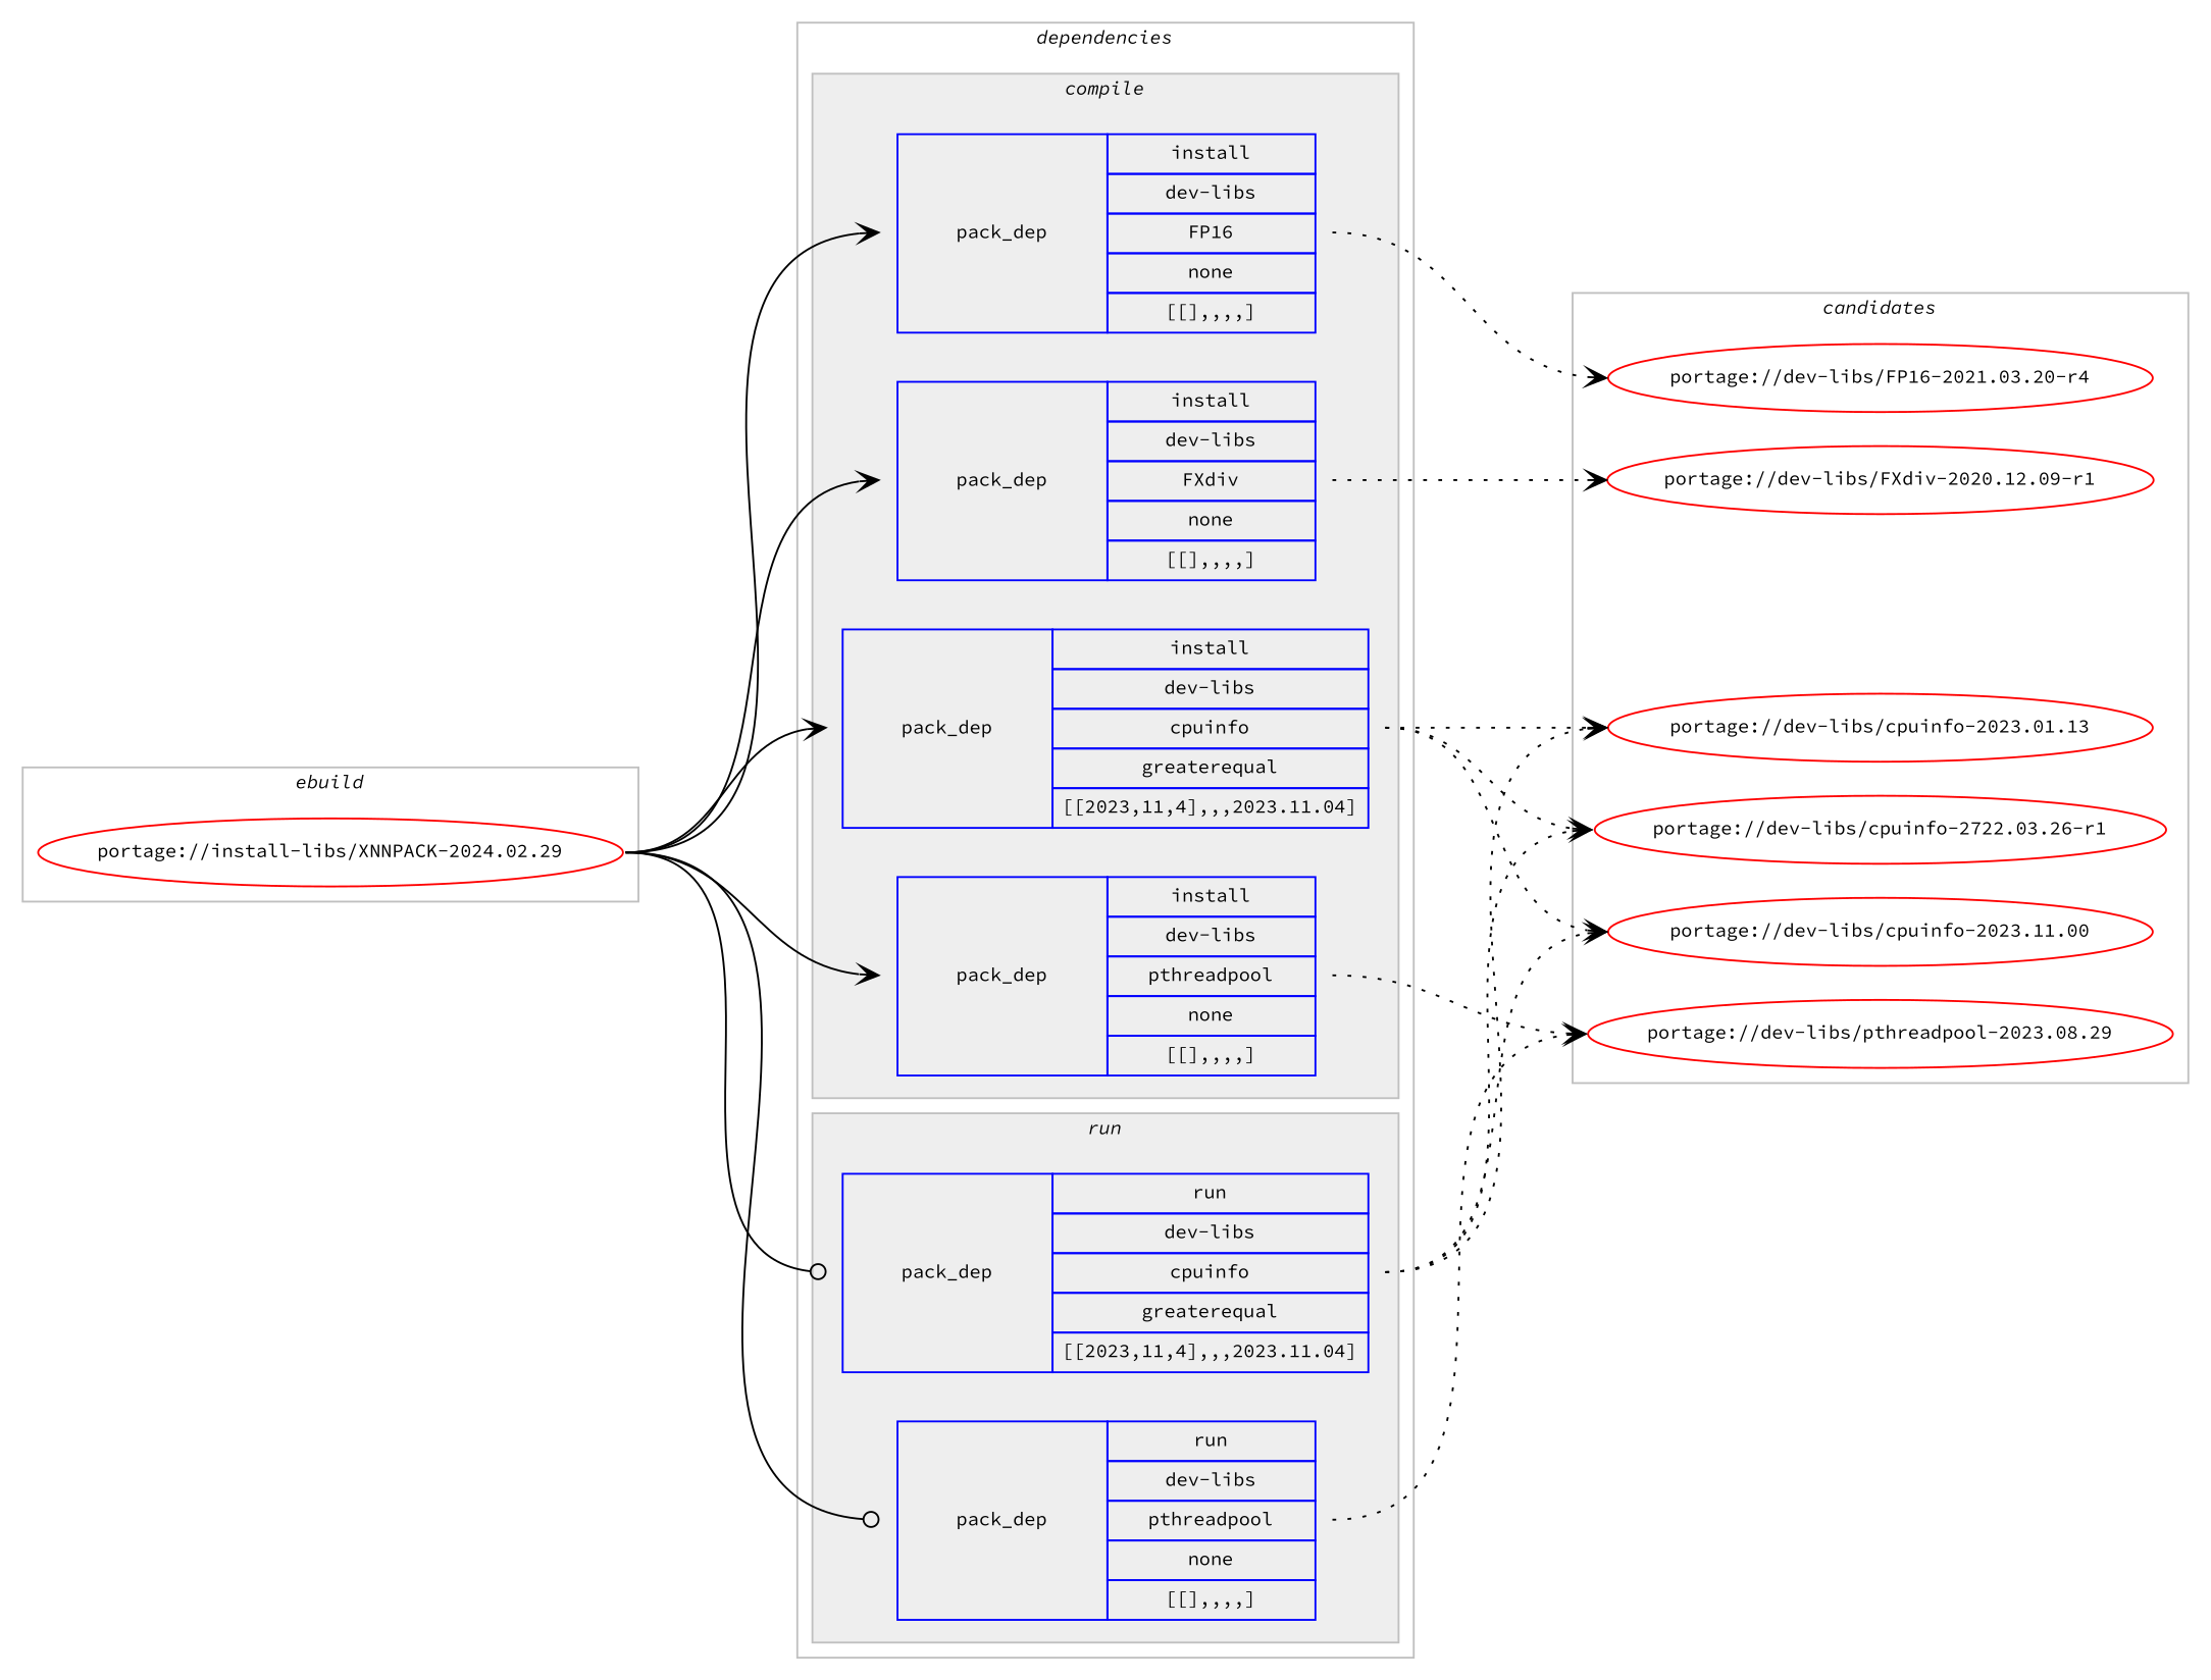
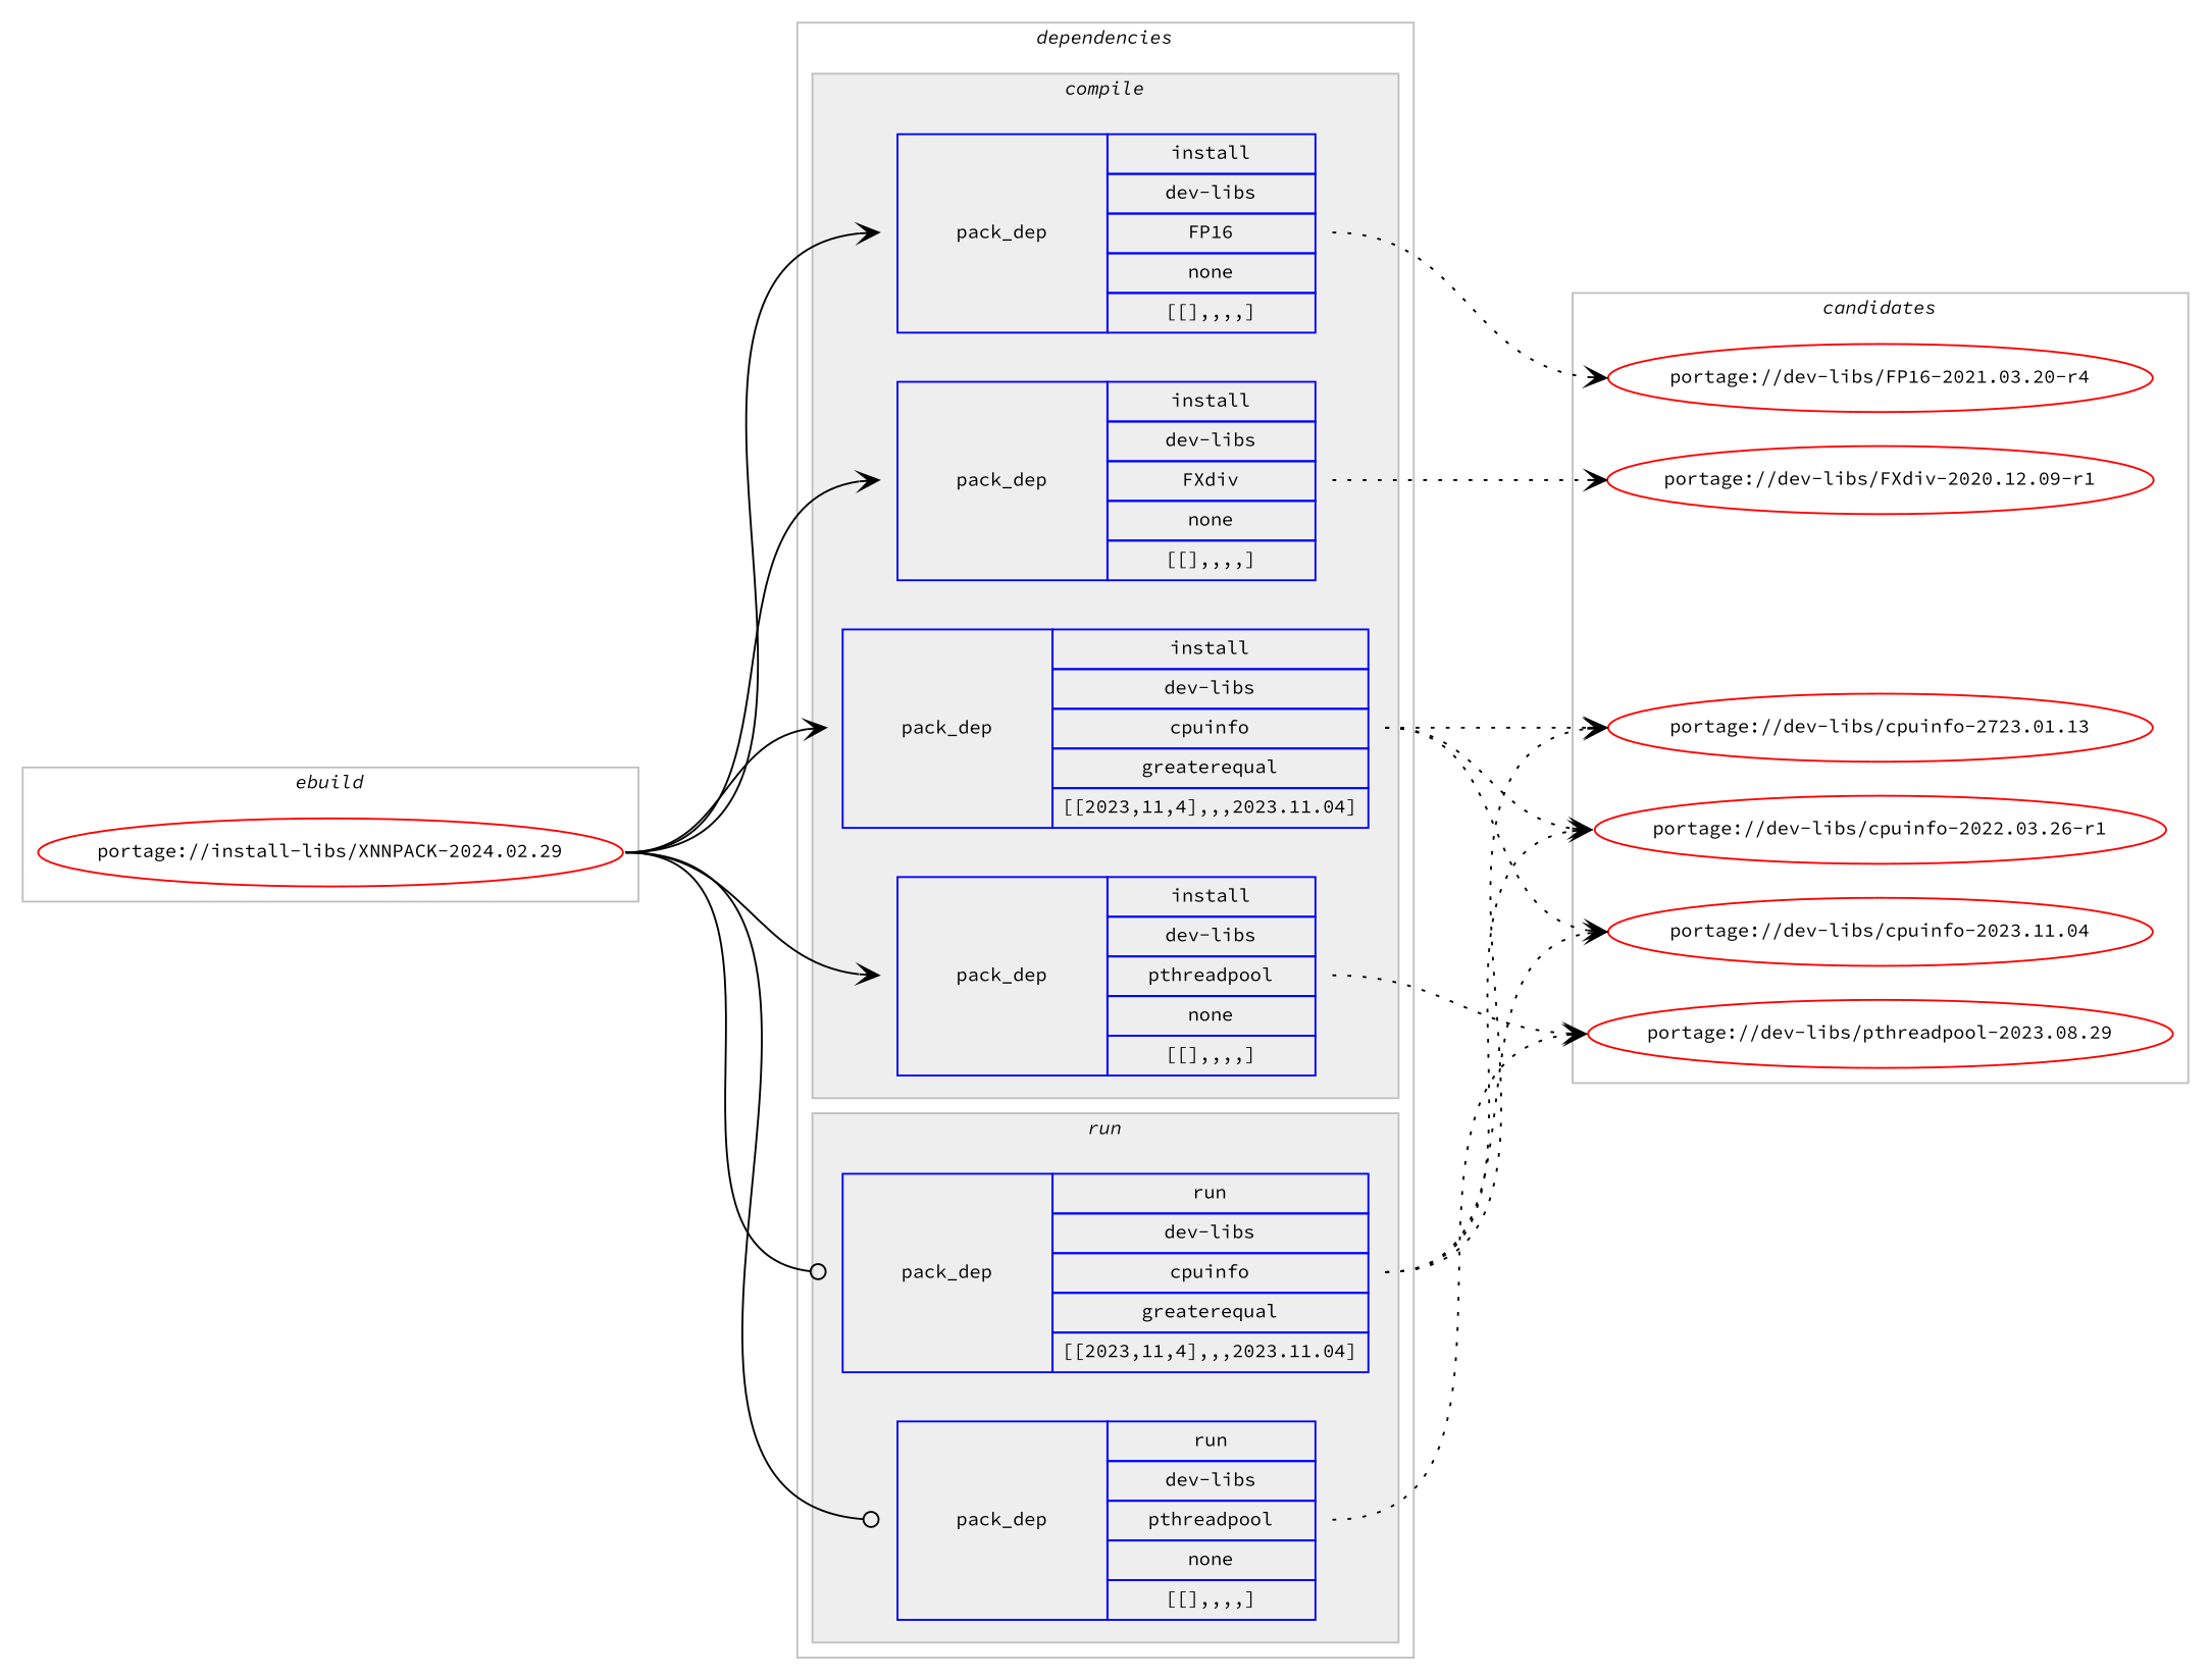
  digraph {
    compound=true
    concentrate=true
    fontname="Source Code Pro"
    fontsize=10
    newrank=true
    rankdir=LR
    ranksep=1.5
    node [color=red fontname="Source Code Pro" fontsize=10]
    edge [arrowhead=vee fontname="Source Code Pro" headport=w style=dotted tailport=e weight=100]
    n1 [label="portage://install-libs/XNNPACK-2024.02.29" width=4]
    n2 [color=blue label=<<TABLE BORDER="0" CELLBORDER="1" CELLSPACING="0" CELLPADDING="4" WIDTH="220"><TR><TD ROWSPAN="6" CELLPADDING="30">pack_dep</TD></TR><TR><TD WIDTH="110">install</TD></TR><TR><TD>dev-libs</TD></TR><TR><TD>FP16</TD></TR><TR><TD>none</TD></TR><TR><TD>[[],,,,]</TD></TR></TABLE>> shape=none]
    n3 [color=blue label=<<TABLE BORDER="0" CELLBORDER="1" CELLSPACING="0" CELLPADDING="4" WIDTH="220"><TR><TD ROWSPAN="6" CELLPADDING="30">pack_dep</TD></TR><TR><TD WIDTH="110">install</TD></TR><TR><TD>dev-libs</TD></TR><TR><TD>FXdiv</TD></TR><TR><TD>none</TD></TR><TR><TD>[[],,,,]</TD></TR></TABLE>> shape=none]
    n4 [color=blue label=<<TABLE BORDER="0" CELLBORDER="1" CELLSPACING="0" CELLPADDING="4" WIDTH="220"><TR><TD ROWSPAN="6" CELLPADDING="30">pack_dep</TD></TR><TR><TD WIDTH="110">install</TD></TR><TR><TD>dev-libs</TD></TR><TR><TD>cpuinfo</TD></TR><TR><TD>greaterequal</TD></TR><TR><TD>[[2023,11,4],,,2023.11.04]</TD></TR></TABLE>> shape=none]
    n5 [color=blue label=<<TABLE BORDER="0" CELLBORDER="1" CELLSPACING="0" CELLPADDING="4" WIDTH="220"><TR><TD ROWSPAN="6" CELLPADDING="30">pack_dep</TD></TR><TR><TD WIDTH="110">install</TD></TR><TR><TD>dev-libs</TD></TR><TR><TD>pthreadpool</TD></TR><TR><TD>none</TD></TR><TR><TD>[[],,,,]</TD></TR></TABLE>> shape=none]
    n6 [color=blue label=<<TABLE BORDER="0" CELLBORDER="1" CELLSPACING="0" CELLPADDING="4" WIDTH="220"><TR><TD ROWSPAN="6" CELLPADDING="30">pack_dep</TD></TR><TR><TD WIDTH="110">run</TD></TR><TR><TD>dev-libs</TD></TR><TR><TD>cpuinfo</TD></TR><TR><TD>greaterequal</TD></TR><TR><TD>[[2023,11,4],,,2023.11.04]</TD></TR></TABLE>> shape=none]
    n7 [color=blue label=<<TABLE BORDER="0" CELLBORDER="1" CELLSPACING="0" CELLPADDING="4" WIDTH="220"><TR><TD ROWSPAN="6" CELLPADDING="30">pack_dep</TD></TR><TR><TD WIDTH="110">run</TD></TR><TR><TD>dev-libs</TD></TR><TR><TD>pthreadpool</TD></TR><TR><TD>none</TD></TR><TR><TD>[[],,,,]</TD></TR></TABLE>> shape=none]
    n8 [label="portage://dev-libs/FP16-2021.03.20-r4" width=4]
    n9 [label="portage://dev-libs/FXdiv-2020.12.09-r1" width=4]
-   n10 [label="portage://dev-libs/cpuinfo-2023.11.00" width=4]
-   n11 [label="portage://dev-libs/cpuinfo-2023.01.13" width=4]
-   n12 [label="portage://dev-libs/cpuinfo-2722.03.26-r1" width=4]
+   n10 [label="portage://dev-libs/cpuinfo-2023.11.04" width=4]
+   n11 [label="portage://dev-libs/cpuinfo-2723.01.13" width=4]
+   n12 [label="portage://dev-libs/cpuinfo-2022.03.26-r1" width=4]
    n13 [label="portage://dev-libs/pthreadpool-2023.08.29" width=4]
    subgraph cluster_1 {
      color=gray
      label=<<i>ebuild</i>>
      n1
    }
    subgraph cluster_2 {
      color=gray
      label=<<i>dependencies</i>>
      subgraph cluster_3 {
        color=gray
        fillcolor="#eeeeee"
        label=<<i>compile</i>>
        style=filled
        subgraph sub_4 {
          color=gray
          fillcolor="#eeeeee"
          label=<<i>compile</i>>
          style=filled
          n2
        }
        subgraph sub_5 {
          color=gray
          fillcolor="#eeeeee"
          label=<<i>compile</i>>
          style=filled
          n3
        }
        subgraph sub_6 {
          color=gray
          fillcolor="#eeeeee"
          label=<<i>compile</i>>
          style=filled
          n4
        }
        subgraph sub_7 {
          color=gray
          fillcolor="#eeeeee"
          label=<<i>compile</i>>
          style=filled
          n5
        }
      }
      subgraph cluster_8 {
        color=gray
        fillcolor="#eeeeee"
        label=<<i>compile and run</i>>
        style=filled
      }
      subgraph cluster_9 {
        color=gray
        fillcolor="#eeeeee"
        label=<<i>run</i>>
        style=filled
        subgraph sub_10 {
          color=gray
          fillcolor="#eeeeee"
          label=<<i>run</i>>
          style=filled
          n6
        }
        subgraph sub_11 {
          color=gray
          fillcolor="#eeeeee"
          label=<<i>run</i>>
          style=filled
          n7
        }
      }
    }
    subgraph cluster_12 {
      color=gray
      label=<<i>candidates</i>>
      rank=same
      subgraph sub_13 {
        color=black
        label=<<i>candidates</i>>
        nodesep=1
        rank=same
        n8
      }
      subgraph sub_14 {
        color=black
        label=<<i>candidates</i>>
        nodesep=1
        rank=same
        n9
      }
      subgraph sub_15 {
        color=black
        label=<<i>candidates</i>>
        nodesep=1
        rank=same
        n10
        n11
        n12
      }
      subgraph sub_16 {
        color=black
        label=<<i>candidates</i>>
        nodesep=1
        rank=same
        n13
      }
      subgraph sub_17 {
        color=black
        label=<<i>candidates</i>>
        nodesep=1
        rank=same
        n10
        n11
        n12
      }
      subgraph sub_18 {
        color=black
        label=<<i>candidates</i>>
        nodesep=1
        rank=same
        n13
      }
    }
    n1 -> n2 [style=solid weight=20]
    n1 -> n3 [style=solid weight=20]
    n1 -> n4 [style=solid weight=20]
    n1 -> n5 [style=solid weight=20]
    n1 -> n6 [arrowhead=odot style=solid weight=20]
    n1 -> n7 [arrowhead=odot style=solid weight=20]
    n2 -> n8
    n3 -> n9
    n4 -> n10
    n4 -> n11
    n4 -> n12
    n5 -> n13
    n6 -> n10
    n6 -> n11
    n6 -> n12
    n7 -> n13
  }
